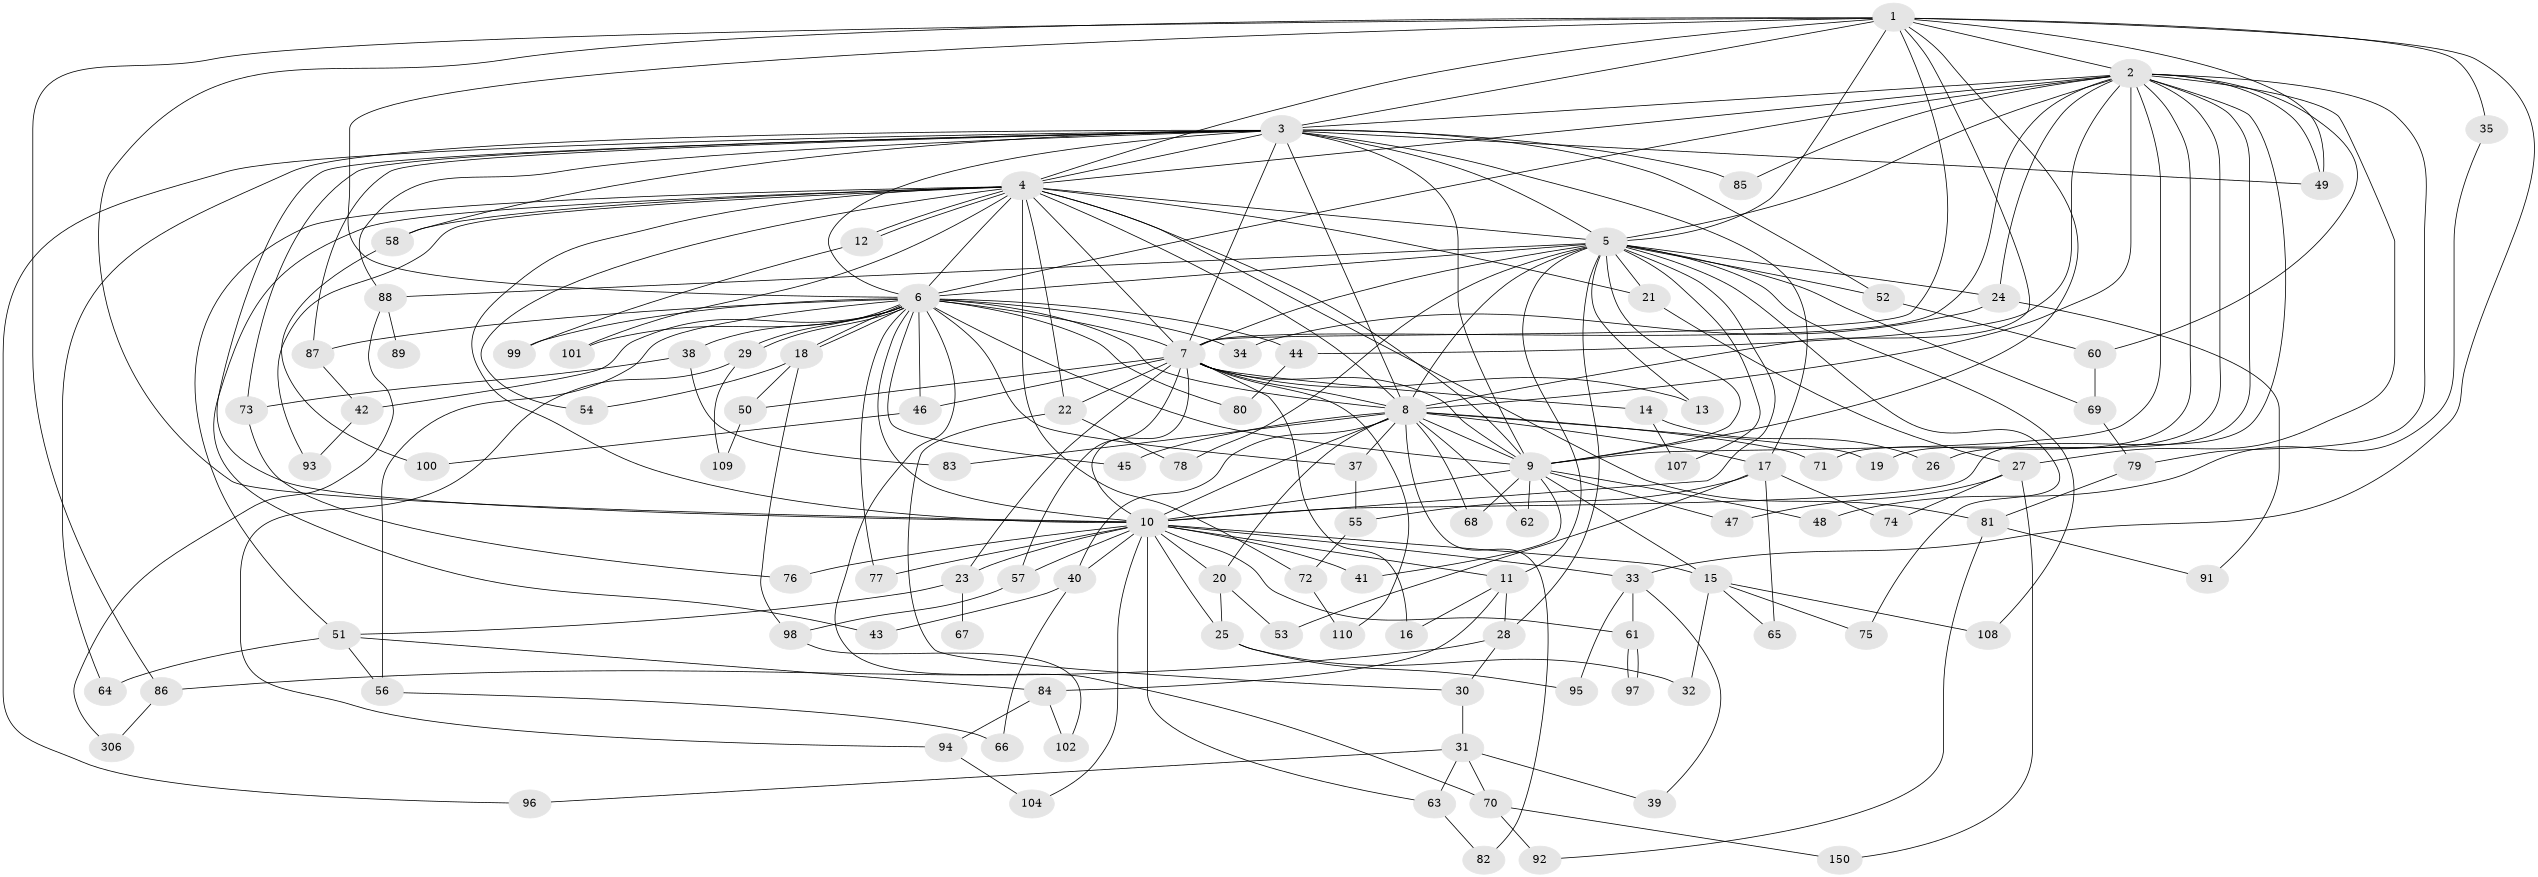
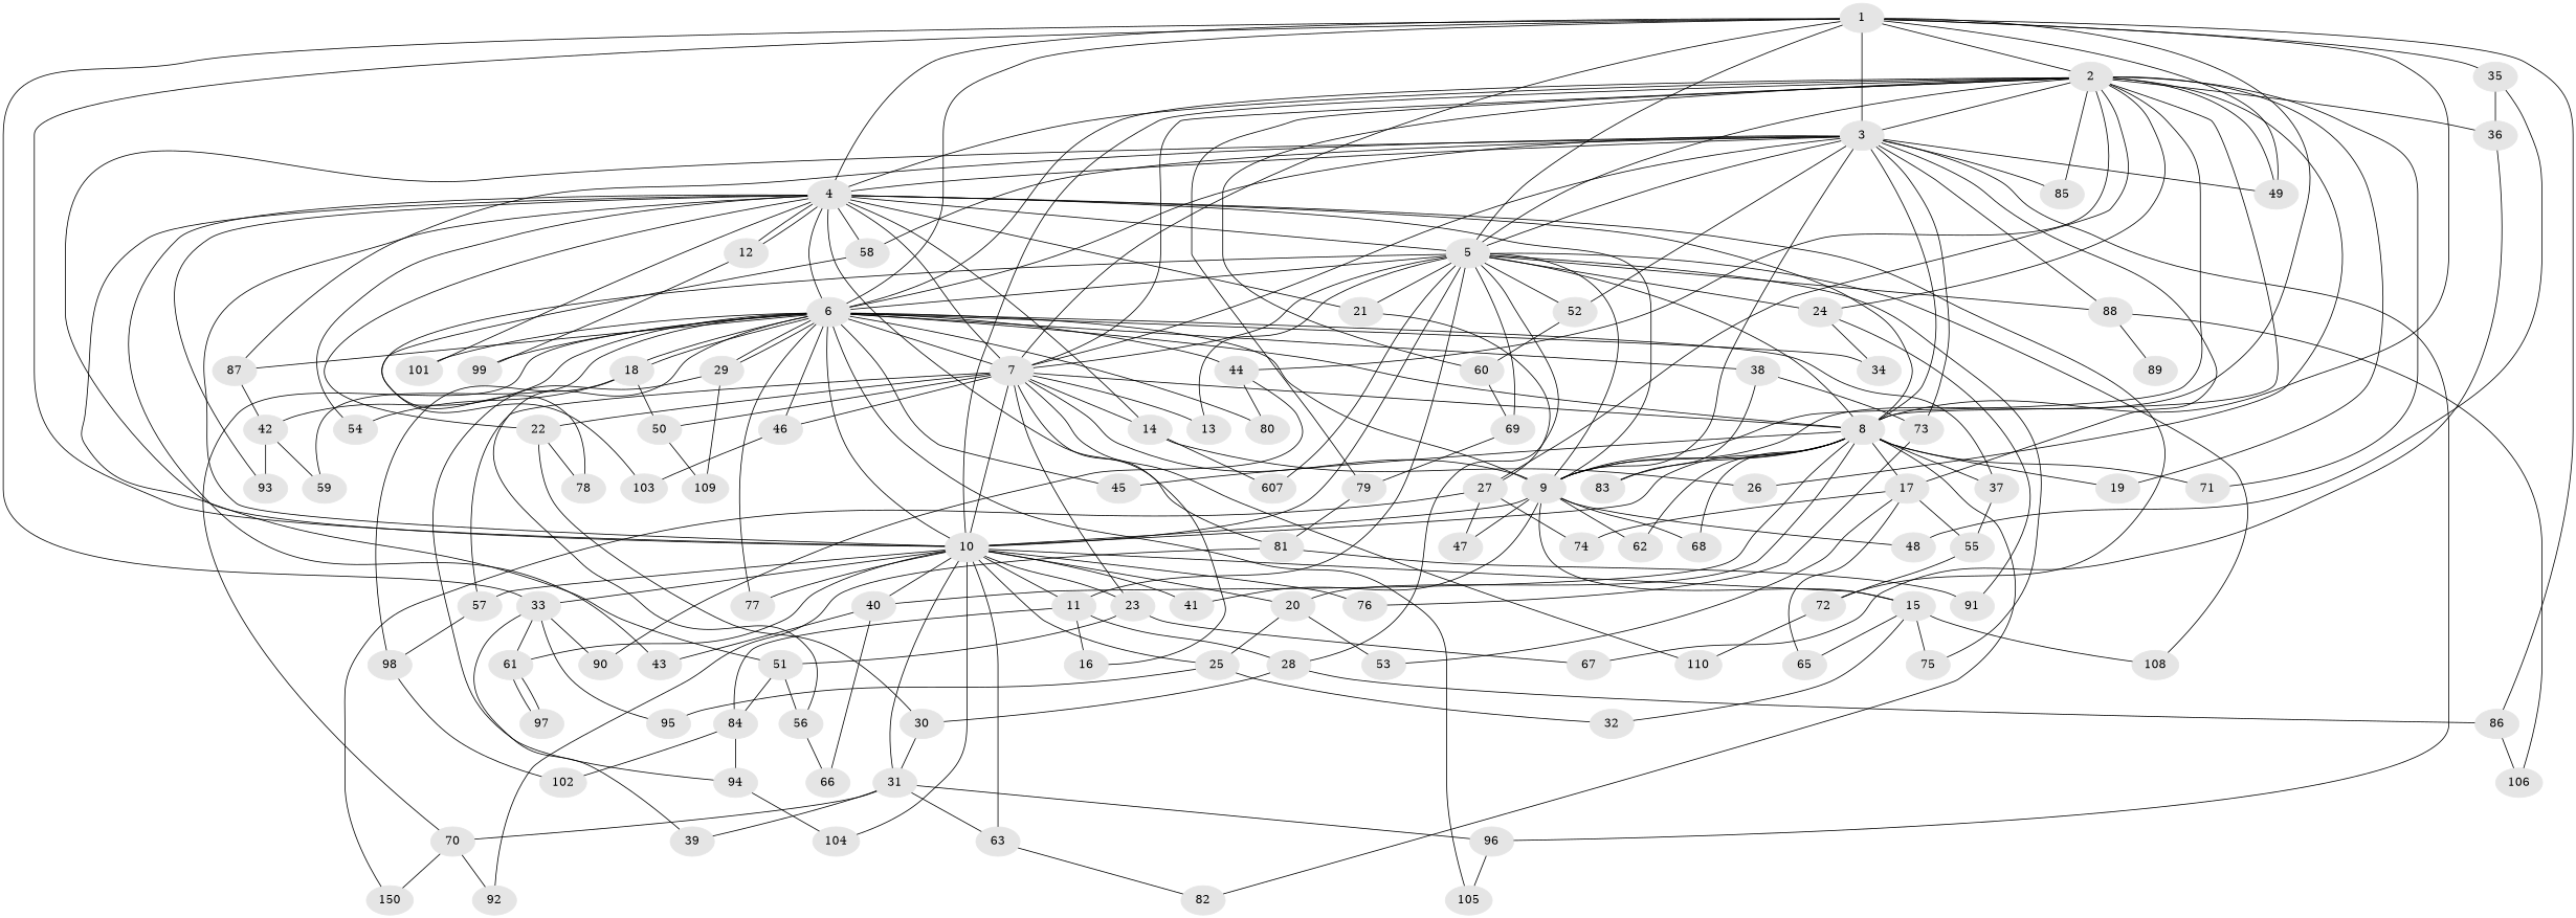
  graph {
    node [color=gray90 style=filled]
    1
    2
    3
    4
    5
    6
    7
    8
    9
    10
    33
    35
    49
    86
    19
    24
    26
    27
+   36
    44
    60
    71
    79
    85
    17
    52
    58
-   64
    73
    87
    88
    96
    12
    14
    21
    22
    43
    51
    54
    72
    81
    93
    101
    11
    13
    28
    69
    75
    78
-   107
+   107 [label=607]
    108
    42
    18
    29
    34
    37
    38
    45
    46
    56
+   59
    70
    77
    80
    99
+   105
    16
    23
    50
    57
    110
    20
    40
    62
    68
    82
    83
    15
    41
    47
    48
    25
    31
    61
    63
    76
    104
    95
    39
-   106 [label=306]
+   90
+   106
    91
    74
    n94 [label=150]
    67
    65
    53
    55
-   103 [label=100]
+   103
    89
    30
    84
    92
    98
    94
    109
    66
    32
    97
    102
    1 -- 2
    1 -- 3
    1 -- 4
    1 -- 5
    1 -- 6
    1 -- 7
    1 -- 8
    1 -- 9
    1 -- 10
    1 -- 33
    1 -- 35
    1 -- 49
    1 -- 86
    2 -- 3
    2 -- 4
    2 -- 5
    2 -- 6
    2 -- 7
    2 -- 8
    2 -- 9
    2 -- 10
    2 -- 49
    2 -- 19
    2 -- 24
    2 -- 26
    2 -- 27
+   2 -- 36
    2 -- 44
    2 -- 60
    2 -- 71
    2 -- 79
    2 -- 85
    3 -- 4
    3 -- 5
    3 -- 6
    3 -- 7
    3 -- 8
    3 -- 9
    3 -- 10
    3 -- 49
    3 -- 85
    3 -- 17
    3 -- 52
    3 -- 58
-   3 -- 64
    3 -- 73
    3 -- 87
    3 -- 88
    3 -- 96
    4 -- 5
    4 -- 6
    4 -- 7
    4 -- 8
    4 -- 9
    4 -- 10
    4 -- 58
    4 -- 12
    4 -- 12
+   4 -- 14
    4 -- 21
    4 -- 22
    4 -- 43
    4 -- 51
    4 -- 54
    4 -- 72
    4 -- 81
    4 -- 93
    4 -- 101
    5 -- 6
    5 -- 7
    5 -- 8
    5 -- 9
    5 -- 10
    5 -- 24
    5 -- 52
    5 -- 88
    5 -- 21
    5 -- 11
    5 -- 13
    5 -- 28
    5 -- 69
    5 -- 75
    5 -- 78
    5 -- 107
    5 -- 108
    6 -- 7
    6 -- 8
    6 -- 9
    6 -- 10
    6 -- 44
    6 -- 87
    6 -- 101
    6 -- 42
    6 -- 18
    6 -- 18
    6 -- 29
    6 -- 29
    6 -- 34
    6 -- 37
    6 -- 38
    6 -- 45
    6 -- 46
    6 -- 56
+   6 -- 59
    6 -- 70
    6 -- 77
    6 -- 80
    6 -- 99
+   6 -- 105
    7 -- 8
    7 -- 9
    7 -- 10
    7 -- 14
    7 -- 22
    7 -- 13
    7 -- 46
    7 -- 16
    7 -- 23
    7 -- 50
    7 -- 57
    7 -- 110
    8 -- 9
    8 -- 10
    8 -- 19
    8 -- 71
    8 -- 17
    8 -- 37
    8 -- 45
    8 -- 20
    8 -- 40
    8 -- 62
    8 -- 68
    8 -- 82
    8 -- 83
    9 -- 10
    9 -- 62
    9 -- 68
    9 -- 15
    9 -- 41
    9 -- 47
    9 -- 48
    10 -- 33
    10 -- 11
    10 -- 77
    10 -- 23
    10 -- 57
    10 -- 20
    10 -- 40
    10 -- 15
    10 -- 41
    10 -- 25
+   10 -- 31
    10 -- 61
    10 -- 63
    10 -- 76
    10 -- 104
    33 -- 61
    33 -- 95
    33 -- 39
+   33 -- 90
+   35 -- 36
    35 -- 48
    86 -- 106
    24 -- 34
    24 -- 91
    27 -- 47
    27 -- 74
    27 -- n94
+   36 -- 67
    44 -- 80
+   44 -- 90
    60 -- 69
    79 -- 81
    17 -- 74
    17 -- 65
    17 -- 53
    17 -- 55
    52 -- 60
    58 -- 103
    73 -- 76
    87 -- 42
    88 -- 106
    88 -- 89
+   96 -- 105
    12 -- 99
    14 -- 26
    14 -- 107
    21 -- 27
    22 -- 78
    22 -- 30
-   51 -- 64
    51 -- 56
    51 -- 84
    72 -- 110
    81 -- 91
    81 -- 92
    11 -- 28
    11 -- 16
    11 -- 84
    28 -- 86
    28 -- 30
    69 -- 79
    42 -- 93
+   42 -- 59
    18 -- 54
    18 -- 50
    18 -- 98
    29 -- 94
    29 -- 109
    37 -- 55
    38 -- 73
    38 -- 83
    46 -- 103
    56 -- 66
    70 -- n94
    70 -- 92
    23 -- 51
    23 -- 67
    50 -- 109
    57 -- 98
    20 -- 25
    20 -- 53
    40 -- 43
    40 -- 66
    15 -- 75
    15 -- 108
    15 -- 65
    15 -- 32
    25 -- 95
    25 -- 32
    31 -- 96
    31 -- 70
    31 -- 63
    31 -- 39
    61 -- 97
    61 -- 97
    63 -- 82
    55 -- 72
    30 -- 31
    84 -- 94
    84 -- 102
    98 -- 102
    94 -- 104
  }
